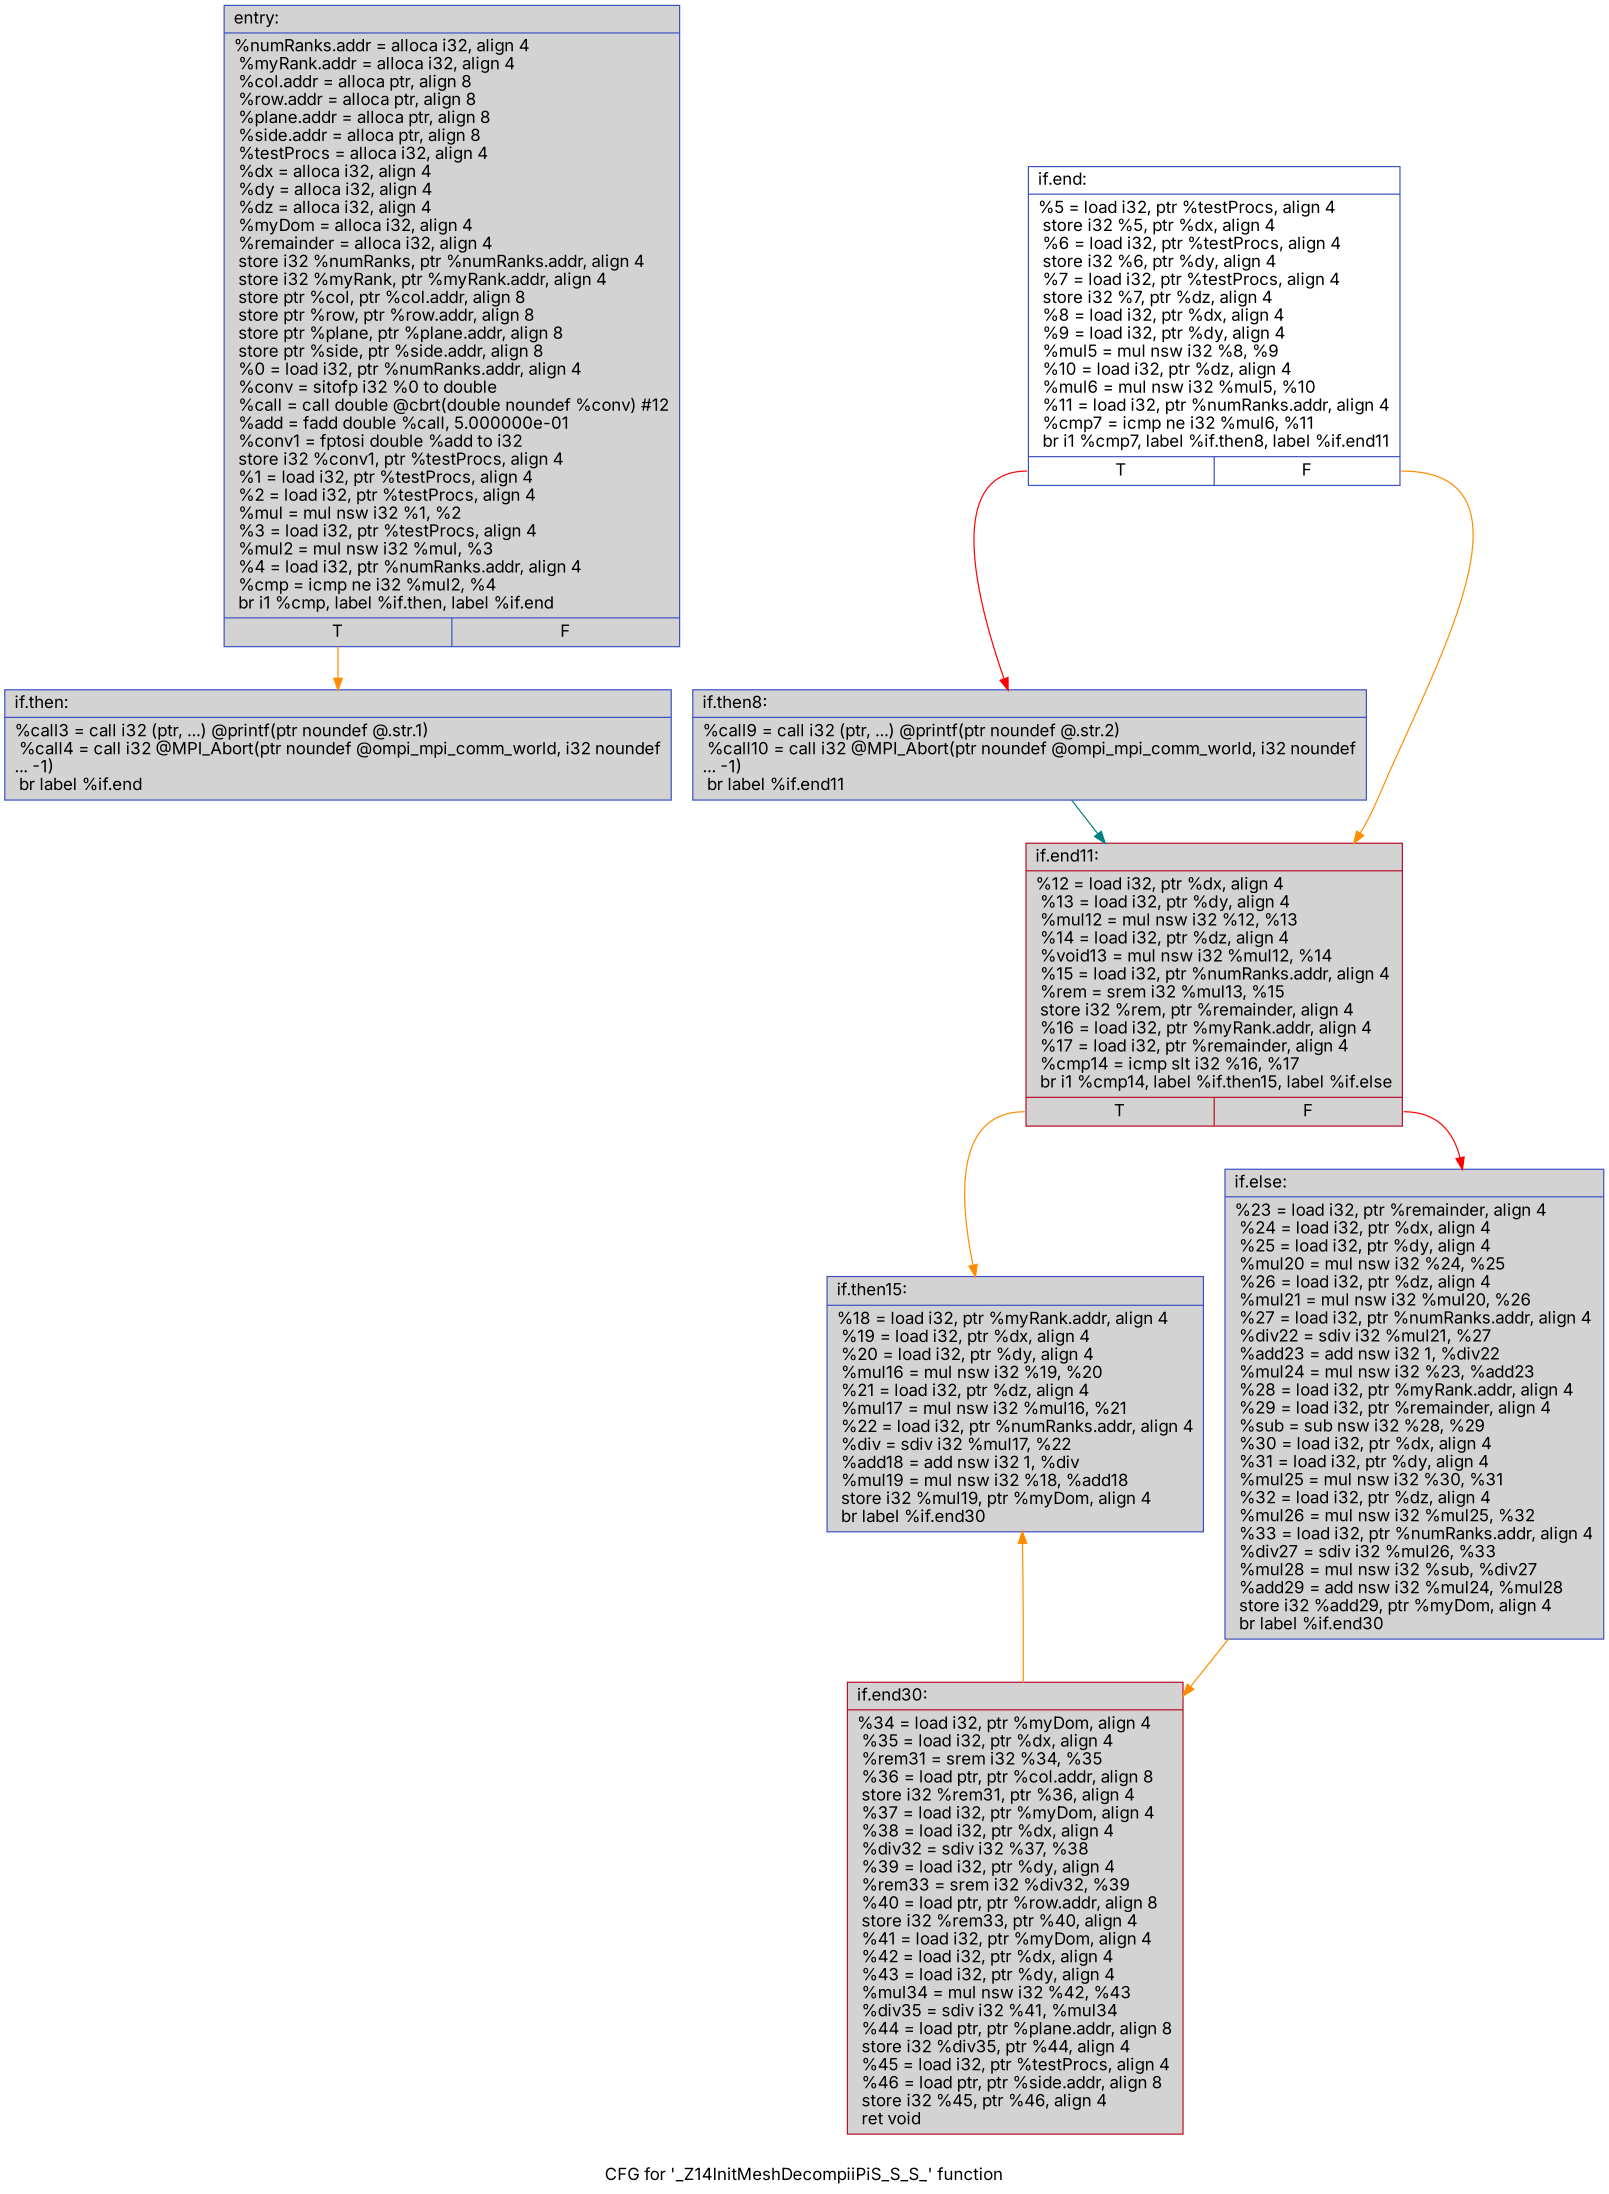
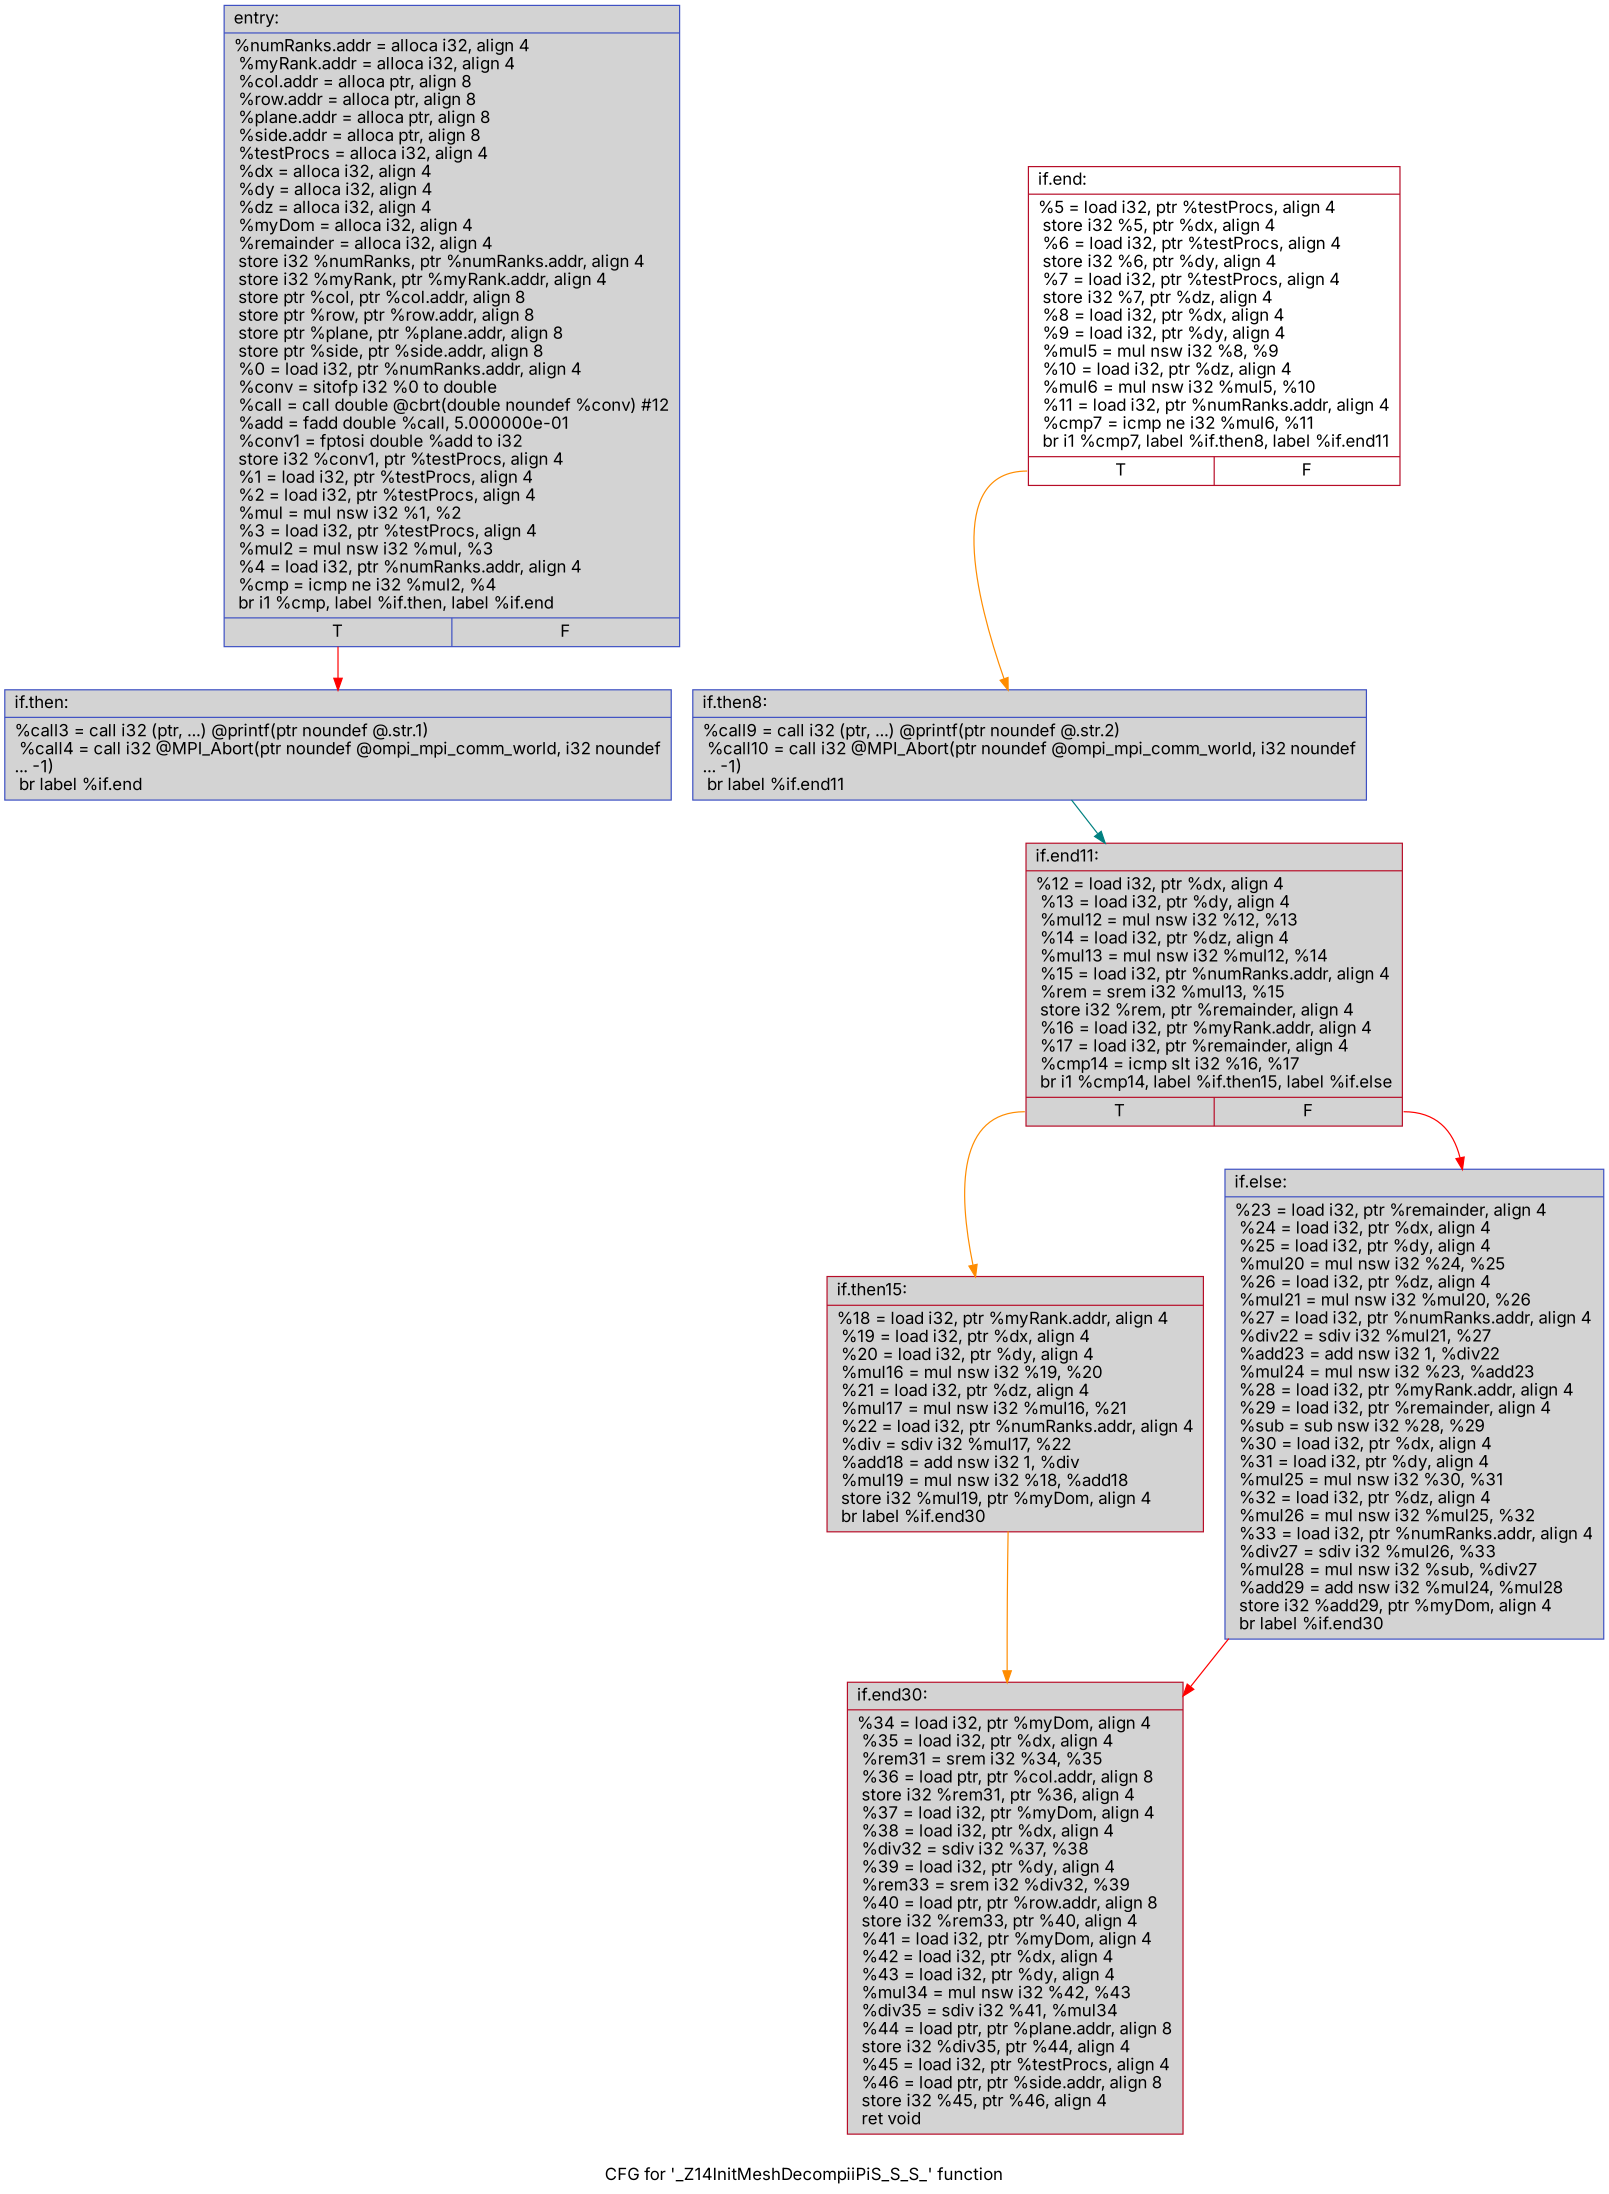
  digraph {
    fontname=Inter
    label="CFG for '_Z14InitMeshDecompiiPiS_S_S_' function"
    node [color="#3d50c3ff" fillcolor=lightgrey fontname=Inter shape=record style=filled]
    edge [color=darkorange fontname=Inter]
    n1 [label="{entry:\l|  %numRanks.addr = alloca i32, align 4\l  %myRank.addr = alloca i32, align 4\l  %col.addr = alloca ptr, align 8\l  %row.addr = alloca ptr, align 8\l  %plane.addr = alloca ptr, align 8\l  %side.addr = alloca ptr, align 8\l  %testProcs = alloca i32, align 4\l  %dx = alloca i32, align 4\l  %dy = alloca i32, align 4\l  %dz = alloca i32, align 4\l  %myDom = alloca i32, align 4\l  %remainder = alloca i32, align 4\l  store i32 %numRanks, ptr %numRanks.addr, align 4\l  store i32 %myRank, ptr %myRank.addr, align 4\l  store ptr %col, ptr %col.addr, align 8\l  store ptr %row, ptr %row.addr, align 8\l  store ptr %plane, ptr %plane.addr, align 8\l  store ptr %side, ptr %side.addr, align 8\l  %0 = load i32, ptr %numRanks.addr, align 4\l  %conv = sitofp i32 %0 to double\l  %call = call double @cbrt(double noundef %conv) #12\l  %add = fadd double %call, 5.000000e-01\l  %conv1 = fptosi double %add to i32\l  store i32 %conv1, ptr %testProcs, align 4\l  %1 = load i32, ptr %testProcs, align 4\l  %2 = load i32, ptr %testProcs, align 4\l  %mul = mul nsw i32 %1, %2\l  %3 = load i32, ptr %testProcs, align 4\l  %mul2 = mul nsw i32 %mul, %3\l  %4 = load i32, ptr %numRanks.addr, align 4\l  %cmp = icmp ne i32 %mul2, %4\l  br i1 %cmp, label %if.then, label %if.end\l|{<s0>T|<s1>F}}"]
    n2 [label="{if.then:\l|  %call3 = call i32 (ptr, ...) @printf(ptr noundef @.str.1)\l  %call4 = call i32 @MPI_Abort(ptr noundef @ompi_mpi_comm_world, i32 noundef\l... -1)\l  br label %if.end\l}"]
-   n3 [fillcolor=white label="{if.end:\l|  %5 = load i32, ptr %testProcs, align 4\l  store i32 %5, ptr %dx, align 4\l  %6 = load i32, ptr %testProcs, align 4\l  store i32 %6, ptr %dy, align 4\l  %7 = load i32, ptr %testProcs, align 4\l  store i32 %7, ptr %dz, align 4\l  %8 = load i32, ptr %dx, align 4\l  %9 = load i32, ptr %dy, align 4\l  %mul5 = mul nsw i32 %8, %9\l  %10 = load i32, ptr %dz, align 4\l  %mul6 = mul nsw i32 %mul5, %10\l  %11 = load i32, ptr %numRanks.addr, align 4\l  %cmp7 = icmp ne i32 %mul6, %11\l  br i1 %cmp7, label %if.then8, label %if.end11\l|{<s0>T|<s1>F}}"]
+   n3 [color="#b70d28ff" fillcolor=white label="{if.end:\l|  %5 = load i32, ptr %testProcs, align 4\l  store i32 %5, ptr %dx, align 4\l  %6 = load i32, ptr %testProcs, align 4\l  store i32 %6, ptr %dy, align 4\l  %7 = load i32, ptr %testProcs, align 4\l  store i32 %7, ptr %dz, align 4\l  %8 = load i32, ptr %dx, align 4\l  %9 = load i32, ptr %dy, align 4\l  %mul5 = mul nsw i32 %8, %9\l  %10 = load i32, ptr %dz, align 4\l  %mul6 = mul nsw i32 %mul5, %10\l  %11 = load i32, ptr %numRanks.addr, align 4\l  %cmp7 = icmp ne i32 %mul6, %11\l  br i1 %cmp7, label %if.then8, label %if.end11\l|{<s0>T|<s1>F}}"]
    n4 [label="{if.then8:\l|  %call9 = call i32 (ptr, ...) @printf(ptr noundef @.str.2)\l  %call10 = call i32 @MPI_Abort(ptr noundef @ompi_mpi_comm_world, i32 noundef\l... -1)\l  br label %if.end11\l}"]
-   n5 [color="#b70d28ff" label="{if.end11:\l|  %12 = load i32, ptr %dx, align 4\l  %13 = load i32, ptr %dy, align 4\l  %mul12 = mul nsw i32 %12, %13\l  %14 = load i32, ptr %dz, align 4\l  %void13 = mul nsw i32 %mul12, %14\l  %15 = load i32, ptr %numRanks.addr, align 4\l  %rem = srem i32 %mul13, %15\l  store i32 %rem, ptr %remainder, align 4\l  %16 = load i32, ptr %myRank.addr, align 4\l  %17 = load i32, ptr %remainder, align 4\l  %cmp14 = icmp slt i32 %16, %17\l  br i1 %cmp14, label %if.then15, label %if.else\l|{<s0>T|<s1>F}}"]
-   n6 [label="{if.then15:\l|  %18 = load i32, ptr %myRank.addr, align 4\l  %19 = load i32, ptr %dx, align 4\l  %20 = load i32, ptr %dy, align 4\l  %mul16 = mul nsw i32 %19, %20\l  %21 = load i32, ptr %dz, align 4\l  %mul17 = mul nsw i32 %mul16, %21\l  %22 = load i32, ptr %numRanks.addr, align 4\l  %div = sdiv i32 %mul17, %22\l  %add18 = add nsw i32 1, %div\l  %mul19 = mul nsw i32 %18, %add18\l  store i32 %mul19, ptr %myDom, align 4\l  br label %if.end30\l}"]
+   n5 [color="#b70d28ff" label="{if.end11:\l|  %12 = load i32, ptr %dx, align 4\l  %13 = load i32, ptr %dy, align 4\l  %mul12 = mul nsw i32 %12, %13\l  %14 = load i32, ptr %dz, align 4\l  %mul13 = mul nsw i32 %mul12, %14\l  %15 = load i32, ptr %numRanks.addr, align 4\l  %rem = srem i32 %mul13, %15\l  store i32 %rem, ptr %remainder, align 4\l  %16 = load i32, ptr %myRank.addr, align 4\l  %17 = load i32, ptr %remainder, align 4\l  %cmp14 = icmp slt i32 %16, %17\l  br i1 %cmp14, label %if.then15, label %if.else\l|{<s0>T|<s1>F}}"]
+   n6 [color="#b70d28ff" label="{if.then15:\l|  %18 = load i32, ptr %myRank.addr, align 4\l  %19 = load i32, ptr %dx, align 4\l  %20 = load i32, ptr %dy, align 4\l  %mul16 = mul nsw i32 %19, %20\l  %21 = load i32, ptr %dz, align 4\l  %mul17 = mul nsw i32 %mul16, %21\l  %22 = load i32, ptr %numRanks.addr, align 4\l  %div = sdiv i32 %mul17, %22\l  %add18 = add nsw i32 1, %div\l  %mul19 = mul nsw i32 %18, %add18\l  store i32 %mul19, ptr %myDom, align 4\l  br label %if.end30\l}"]
    n7 [label="{if.else:\l|  %23 = load i32, ptr %remainder, align 4\l  %24 = load i32, ptr %dx, align 4\l  %25 = load i32, ptr %dy, align 4\l  %mul20 = mul nsw i32 %24, %25\l  %26 = load i32, ptr %dz, align 4\l  %mul21 = mul nsw i32 %mul20, %26\l  %27 = load i32, ptr %numRanks.addr, align 4\l  %div22 = sdiv i32 %mul21, %27\l  %add23 = add nsw i32 1, %div22\l  %mul24 = mul nsw i32 %23, %add23\l  %28 = load i32, ptr %myRank.addr, align 4\l  %29 = load i32, ptr %remainder, align 4\l  %sub = sub nsw i32 %28, %29\l  %30 = load i32, ptr %dx, align 4\l  %31 = load i32, ptr %dy, align 4\l  %mul25 = mul nsw i32 %30, %31\l  %32 = load i32, ptr %dz, align 4\l  %mul26 = mul nsw i32 %mul25, %32\l  %33 = load i32, ptr %numRanks.addr, align 4\l  %div27 = sdiv i32 %mul26, %33\l  %mul28 = mul nsw i32 %sub, %div27\l  %add29 = add nsw i32 %mul24, %mul28\l  store i32 %add29, ptr %myDom, align 4\l  br label %if.end30\l}"]
    n8 [color="#b70d28ff" label="{if.end30:\l|  %34 = load i32, ptr %myDom, align 4\l  %35 = load i32, ptr %dx, align 4\l  %rem31 = srem i32 %34, %35\l  %36 = load ptr, ptr %col.addr, align 8\l  store i32 %rem31, ptr %36, align 4\l  %37 = load i32, ptr %myDom, align 4\l  %38 = load i32, ptr %dx, align 4\l  %div32 = sdiv i32 %37, %38\l  %39 = load i32, ptr %dy, align 4\l  %rem33 = srem i32 %div32, %39\l  %40 = load ptr, ptr %row.addr, align 8\l  store i32 %rem33, ptr %40, align 4\l  %41 = load i32, ptr %myDom, align 4\l  %42 = load i32, ptr %dx, align 4\l  %43 = load i32, ptr %dy, align 4\l  %mul34 = mul nsw i32 %42, %43\l  %div35 = sdiv i32 %41, %mul34\l  %44 = load ptr, ptr %plane.addr, align 8\l  store i32 %div35, ptr %44, align 4\l  %45 = load i32, ptr %testProcs, align 4\l  %46 = load ptr, ptr %side.addr, align 8\l  store i32 %45, ptr %46, align 4\l  ret void\l}"]
-   n1 -> n2 [tailport=s0]
-   n3 -> n4 [color=red tailport=s0]
-   n3 -> n5 [tailport=s1]
+   n1 -> n2 [color=red tailport=s0]
+   n3 -> n4 [tailport=s0]
    n4 -> n5 [color=teal]
    n5 -> n6 [tailport=s0]
    n5 -> n7 [color=red tailport=s1]
-   n8 -> n6
-   n7 -> n8
+   n6 -> n8
+   n7 -> n8 [color=red]
  }
